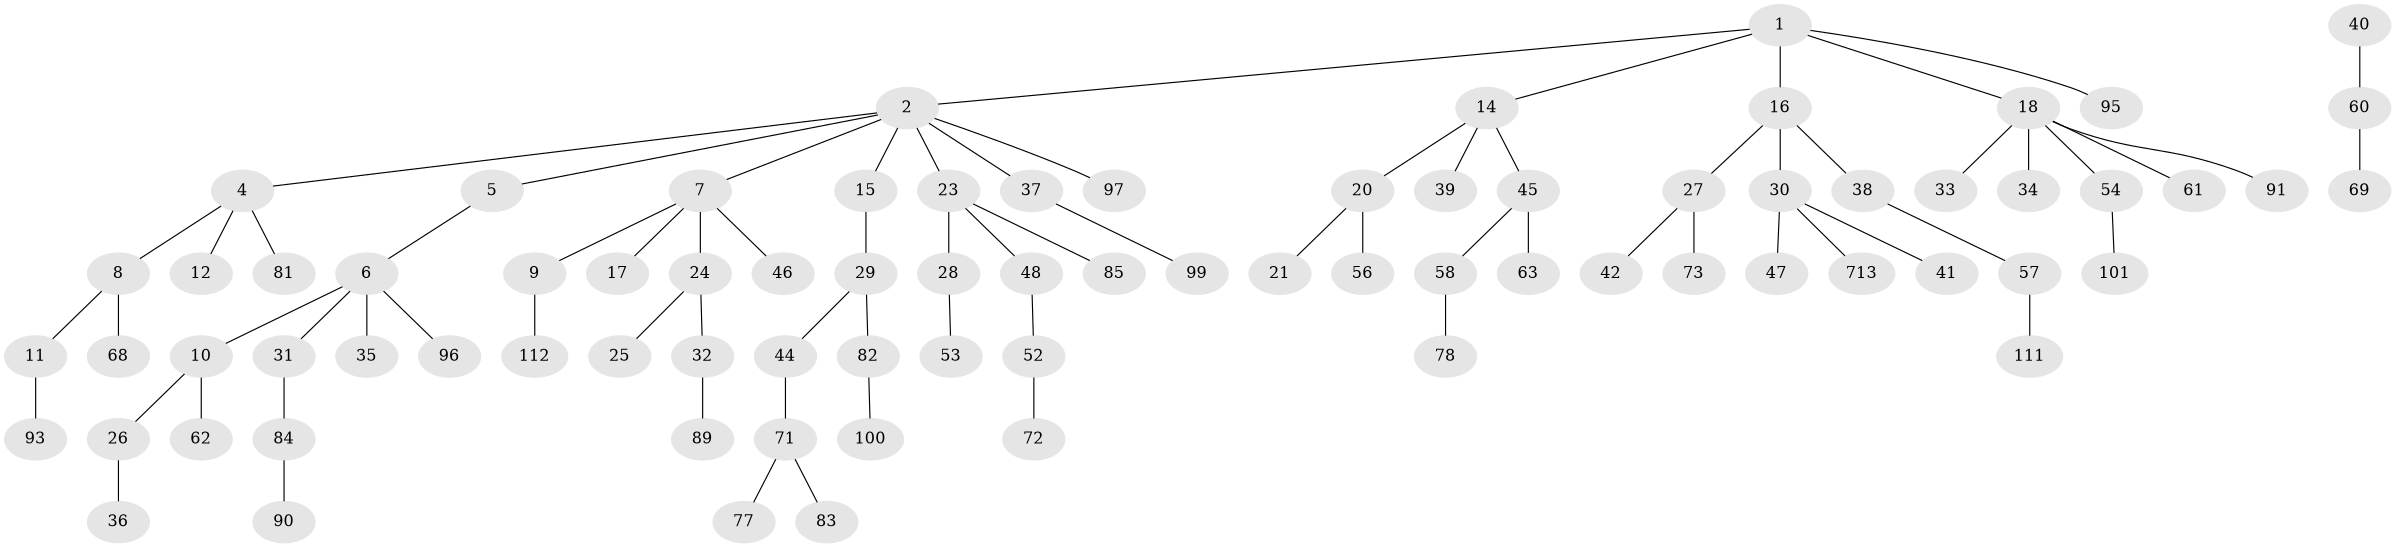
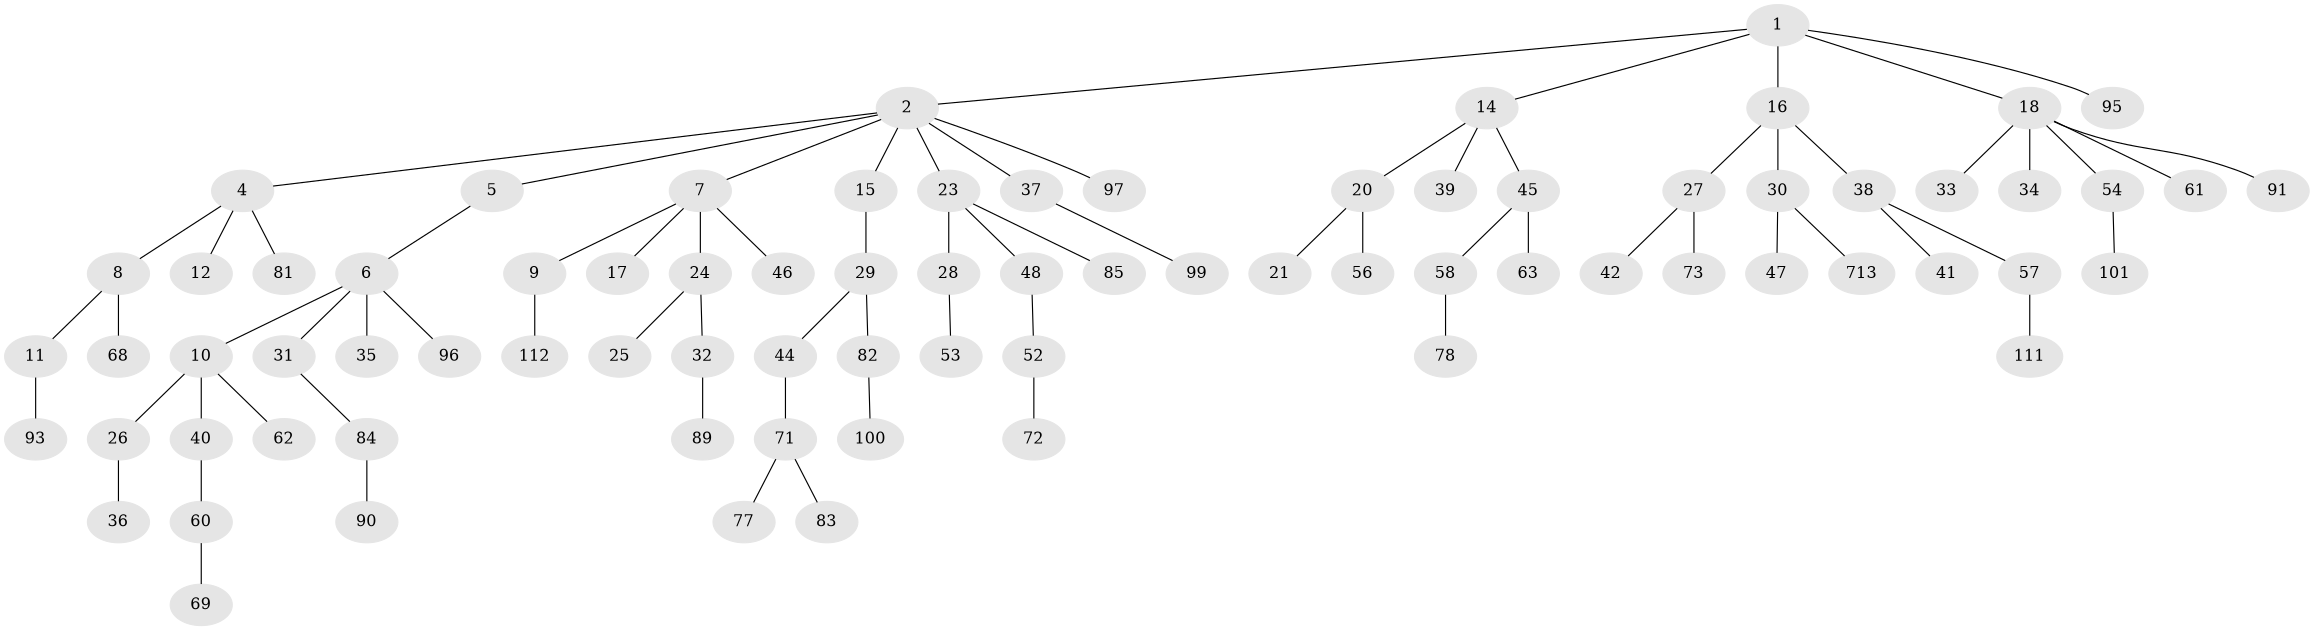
  graph {
    node [color=gray90 style=filled]
    1 [super="+3"]
    2 [super="+13"]
    14 [super="+43"]
    16 [super="+76"]
    18 [super="+22"]
    n6 [label=95]
    4 [super="+19"]
    5
    7
    15
    23 [super="+104"]
    37 [super="+67"]
    97
    20 [super="+65"]
    39
    45
    27 [super="+51"]
    30 [super="+109"]
    38 [super="+94"]
    33 [super="+70"]
    34
    54
    61
    91
    8 [super="+55"]
    12 [super="+106"]
    81
    6 [super="+80"]
    9 [super="+107"]
    17
    24
    46 [super="+49"]
    29 [super="+92"]
    28
    48 [super="+79"]
    85
    99
    11 [super="+87"]
    68
    10 [super="+108"]
    31
    35
    96
    26 [super="+115"]
    40 [super="+59"]
    62 [super="+114"]
    84
    112
    25 [super="+66"]
    32 [super="+57"]
    93
    36
    60 [super="+102"]
    21
    56
    58 [super="+98"]
    63 [super="+110"]
    44 [super="+64"]
    82
    42
    73
    47 [super="+88"]
    n63 [label=713]
    41
    n65 [label=57 super="+86"]
    101 [super="+103"]
    53 [super="+105"]
    52
    89
    71 [super="+74"]
    100
    90
    111
    69
    77
    83 [super="+95"]
    78
    72
    1 -- 2
    1 -- 14
    1 -- 16
    1 -- 18
    1 -- n6
    2 -- 4
    2 -- 5
    2 -- 7
    2 -- 15
    2 -- 23
    2 -- 37
    2 -- 97
    14 -- 20
    14 -- 39
    14 -- 45
    16 -- 27
    16 -- 30
    16 -- 38
    18 -- 33
    18 -- 34
    18 -- 54
    18 -- 61
    18 -- 91
    4 -- 8
    4 -- 12
    4 -- 81
    5 -- 6
    7 -- 9
    7 -- 17
    7 -- 24
    7 -- 46
    15 -- 29
    23 -- 28
    23 -- 48
    23 -- 85
    37 -- 99
    20 -- 21
    20 -- 56
    45 -- 58
    45 -- 63
    27 -- 42
    27 -- 73
    30 -- 47
    30 -- n63
-   30 -- 41
+   38 -- 41
    38 -- n65
    54 -- 101
    8 -- 11
    8 -- 68
    6 -- 10
    6 -- 31
    6 -- 35
    6 -- 96
    9 -- 112
    24 -- 25
    24 -- 32
    29 -- 44
    29 -- 82
    28 -- 53
    48 -- 52
    11 -- 93
    10 -- 26
+   10 -- 40
    10 -- 62
    31 -- 84
    26 -- 36
    40 -- 60
    84 -- 90
    32 -- 89
    60 -- 69
    58 -- 78
    44 -- 71
    82 -- 100
    n65 -- 111
    52 -- 72
    71 -- 77
    71 -- 83
  }
